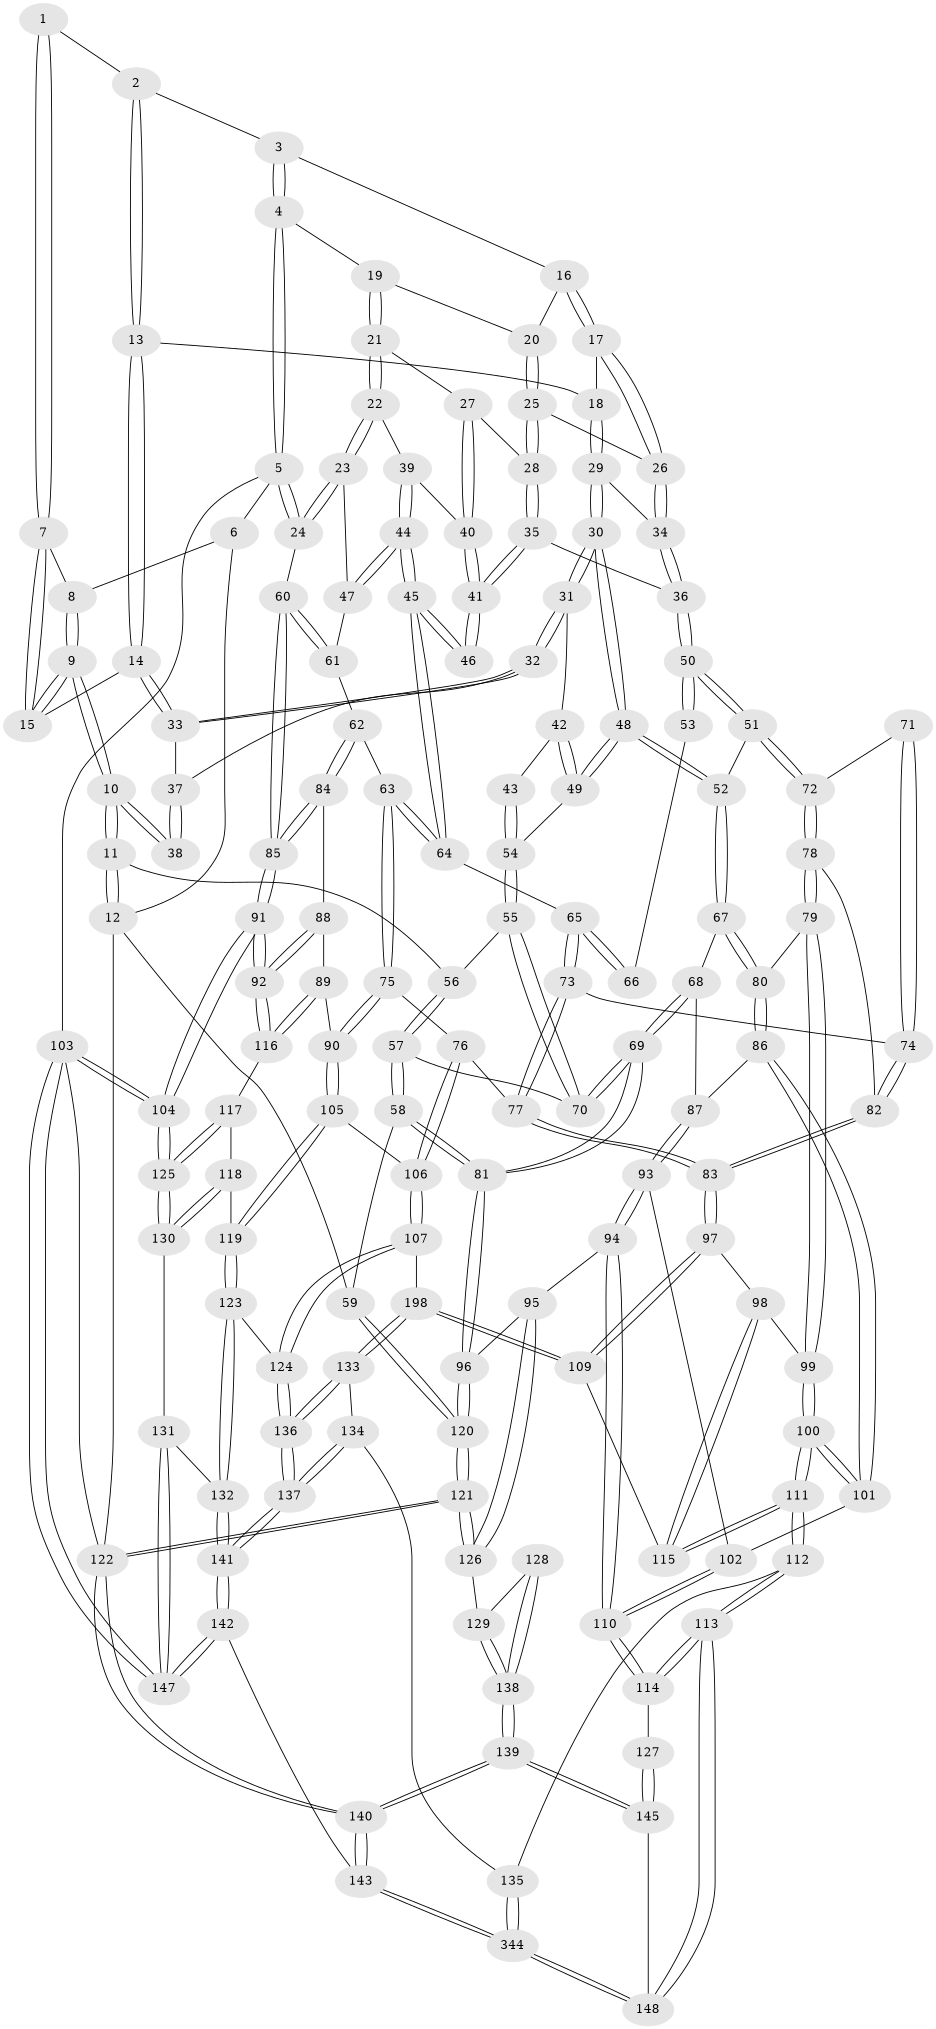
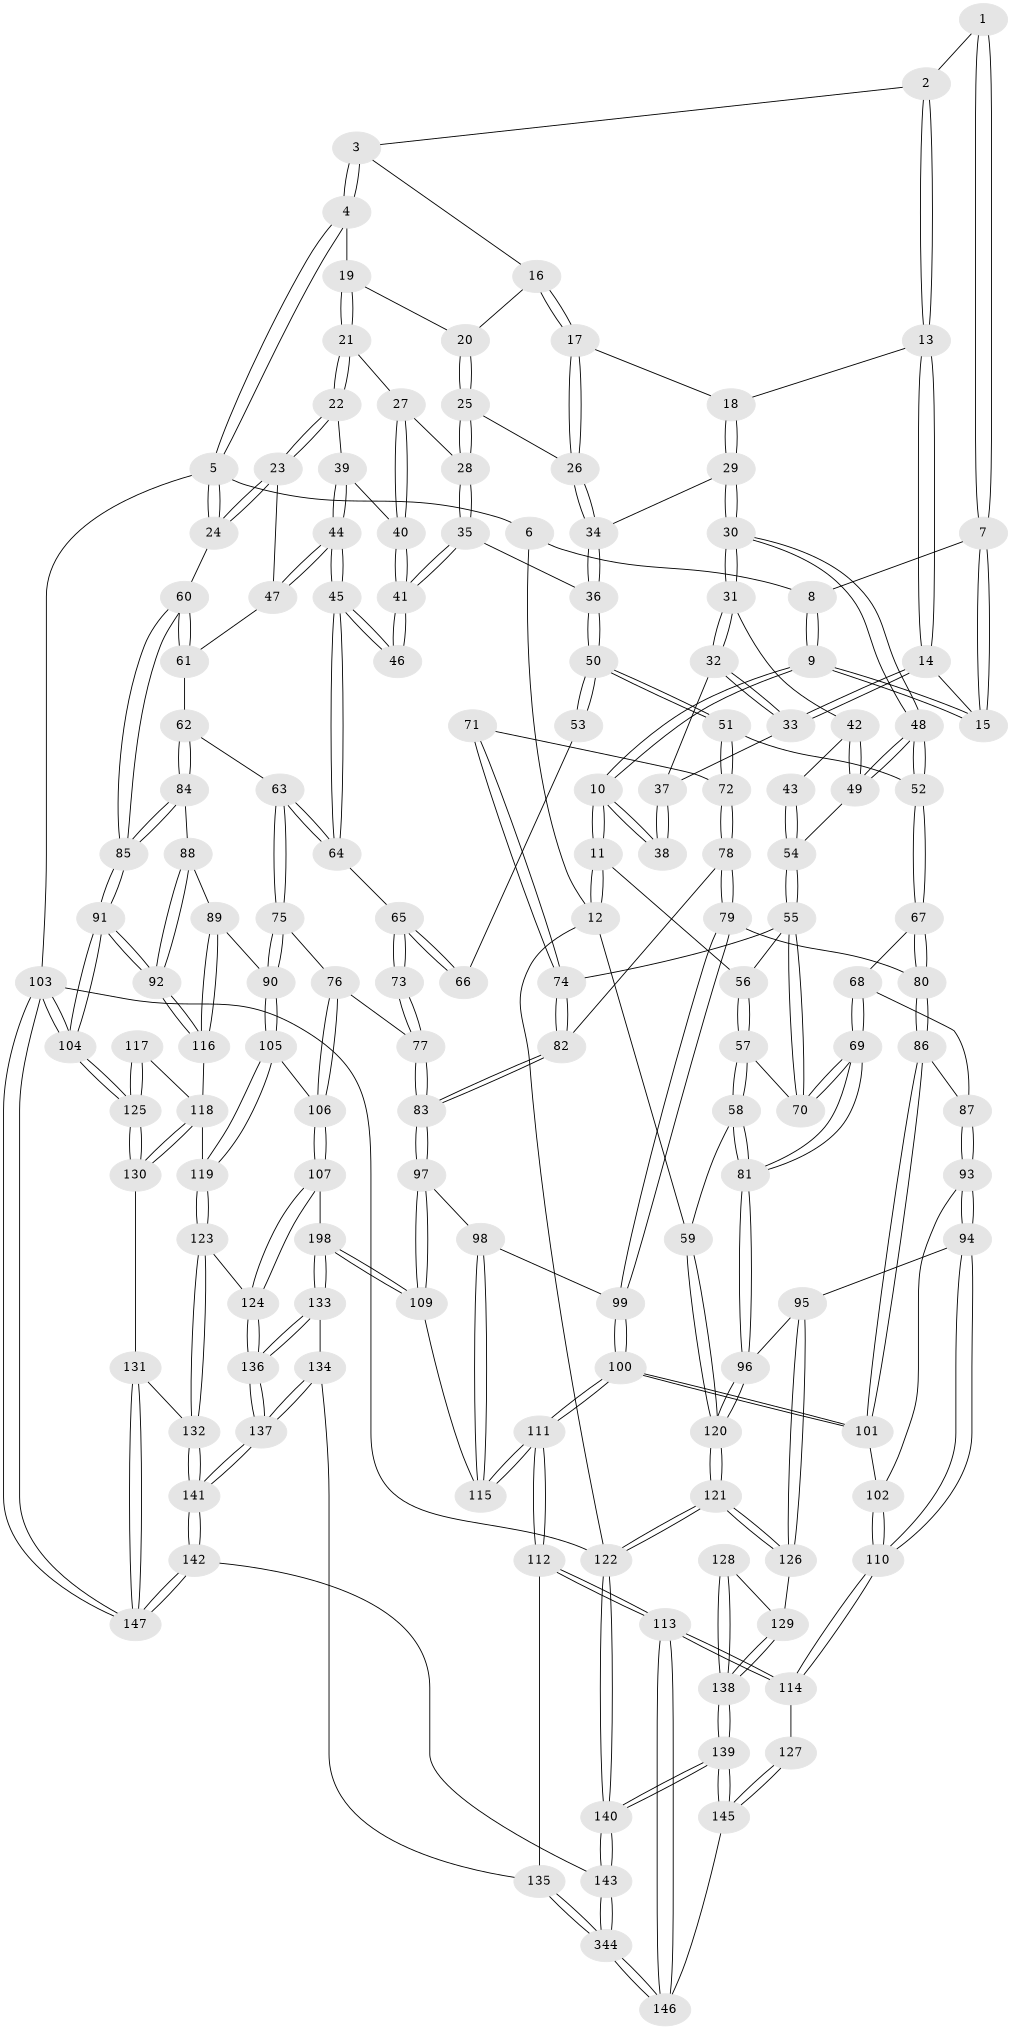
  graph {
    node [color=gray90 style=filled]
    1
    2
    7
    3
    13
    8
    15
    4
    16
    14
    18
    5
    19
    17
    20
    6
    24
    103
    21
    12
    60
    122
    104
    147
    9
    59
    10
    11
    38
    56
    57
    120
    140
    33
    29
    37
    26
    25
    34
    30
    22
    27
    28
    23
    39
    40
    47
    44
    61
    85
    35
    36
    41
    31
    48
    32
    42
    49
    52
    43
    50
    46
    53
    51
    54
    45
    55
    64
    65
    66
    62
    67
    72
    78
    68
    80
    70
    58
    81
    96
    121
    91
    63
    84
    75
    88
    76
    90
    73
    74
    77
    71
    69
    87
    86
    93
    82
    79
    83
    106
    105
    107
    97
    99
    100
    101
    98
    109
    89
    92
    102
    94
    116
    117
    119
    125
    95
    110
    126
    114
    129
    115
    111
    112
    130
    123
    n127 [label=198]
    124
    133
    136
    134
    127
    113
    135
-   146 [label=148]
+   146
    n136 [label=344]
    145
    118
    131
    132
    143
    141
    137
    138
    128
    139
    142
    1 -- 2
    1 -- 7
    1 -- 7
    2 -- 3
    2 -- 13
    2 -- 13
    7 -- 8
    7 -- 15
    7 -- 15
    3 -- 4
    3 -- 4
    3 -- 16
    13 -- 14
    13 -- 14
    13 -- 18
    8 -- 9
    8 -- 9
    4 -- 5
    4 -- 5
    4 -- 19
    16 -- 17
    16 -- 17
    16 -- 20
    14 -- 15
    14 -- 33
    14 -- 33
    18 -- 29
    18 -- 29
    5 -- 6
    5 -- 24
    5 -- 24
    5 -- 103
    19 -- 20
    19 -- 21
    19 -- 21
    17 -- 18
    17 -- 26
    17 -- 26
    20 -- 25
    20 -- 25
    6 -- 8
    6 -- 12
    24 -- 60
    103 -- 122
    103 -- 104
    103 -- 104
    103 -- 147
    103 -- 147
    21 -- 22
    21 -- 22
    21 -- 27
    12 -- 122
    12 -- 59
    60 -- 61
    60 -- 61
    60 -- 85
    60 -- 85
    122 -- 140
    122 -- 140
    104 -- 125
    104 -- 125
    9 -- 15
    9 -- 15
    9 -- 10
    9 -- 10
    59 -- 120
    59 -- 120
    10 -- 11
    10 -- 11
    10 -- 38
    10 -- 38
    11 -- 12
    11 -- 12
    11 -- 56
    56 -- 57
    56 -- 57
    57 -- 70
    57 -- 58
    57 -- 58
    120 -- 121
    120 -- 121
    140 -- 143
    140 -- 143
    33 -- 37
    29 -- 34
    29 -- 30
    29 -- 30
    37 -- 38
    37 -- 38
    26 -- 34
    26 -- 34
    25 -- 26
    25 -- 28
    25 -- 28
    34 -- 36
    34 -- 36
    30 -- 31
    30 -- 31
    30 -- 48
    30 -- 48
    22 -- 23
    22 -- 23
    22 -- 39
    27 -- 28
    27 -- 40
    27 -- 40
    28 -- 35
    28 -- 35
    23 -- 24
    23 -- 24
    23 -- 47
    39 -- 40
    39 -- 44
    39 -- 44
    40 -- 41
    40 -- 41
    47 -- 61
    44 -- 47
    44 -- 47
    44 -- 45
    44 -- 45
    61 -- 62
    85 -- 91
    85 -- 91
    35 -- 36
    35 -- 41
    35 -- 41
    36 -- 50
    36 -- 50
    41 -- 46
    41 -- 46
    31 -- 32
    31 -- 32
    31 -- 42
    48 -- 49
    48 -- 49
    48 -- 52
    48 -- 52
    32 -- 33
    32 -- 33
    32 -- 37
    42 -- 49
    42 -- 49
    42 -- 43
    49 -- 54
    52 -- 67
    52 -- 67
    43 -- 54
    43 -- 54
    50 -- 53
    50 -- 53
    50 -- 51
    50 -- 51
    53 -- 66
    51 -- 52
    51 -- 72
    51 -- 72
    54 -- 55
    54 -- 55
    45 -- 46
    45 -- 46
    45 -- 64
    45 -- 64
    55 -- 56
    55 -- 70
    55 -- 70
    64 -- 65
    65 -- 66
    65 -- 66
    65 -- 73
    65 -- 73
    62 -- 63
    62 -- 84
    62 -- 84
    67 -- 68
    67 -- 80
    67 -- 80
    72 -- 78
    72 -- 78
    78 -- 82
    78 -- 79
    78 -- 79
    68 -- 69
    68 -- 69
    68 -- 87
    80 -- 86
    80 -- 86
    58 -- 59
    58 -- 81
    58 -- 81
    81 -- 96
    81 -- 96
    96 -- 120
    96 -- 120
    121 -- 122
    121 -- 122
    121 -- 126
    121 -- 126
    91 -- 104
    91 -- 104
    91 -- 92
    91 -- 92
    63 -- 64
    63 -- 64
    63 -- 75
    63 -- 75
    84 -- 85
    84 -- 85
    84 -- 88
    75 -- 76
    75 -- 90
    75 -- 90
    88 -- 89
    88 -- 92
    88 -- 92
    76 -- 77
    76 -- 106
    76 -- 106
    90 -- 105
    90 -- 105
-   73 -- 74
+   55 -- 74
    73 -- 77
    73 -- 77
    74 -- 82
    74 -- 82
    77 -- 83
    77 -- 83
    71 -- 72
    71 -- 74
    71 -- 74
    69 -- 70
    69 -- 70
    69 -- 81
    69 -- 81
    87 -- 93
    87 -- 93
    86 -- 87
    86 -- 101
    86 -- 101
    93 -- 102
    93 -- 94
    93 -- 94
    82 -- 83
    82 -- 83
    79 -- 80
    79 -- 99
    79 -- 99
    83 -- 97
    83 -- 97
    106 -- 107
    106 -- 107
    105 -- 106
    105 -- 119
    105 -- 119
    107 -- n127
    107 -- 124
    107 -- 124
    97 -- 98
    97 -- 109
    97 -- 109
    99 -- 100
    99 -- 100
    100 -- 101
    100 -- 101
    100 -- 111
    100 -- 111
    101 -- 102
    98 -- 99
    98 -- 115
    98 -- 115
    109 -- 115
    89 -- 90
    89 -- 116
    89 -- 116
    92 -- 116
    92 -- 116
    102 -- 110
    102 -- 110
    94 -- 95
    94 -- 110
    94 -- 110
-   116 -- 117
+   116 -- 118
    117 -- 125
    117 -- 125
    117 -- 118
    119 -- 123
    119 -- 123
    125 -- 130
    125 -- 130
    95 -- 96
    95 -- 126
    95 -- 126
    110 -- 114
    110 -- 114
    126 -- 129
    114 -- 127
    129 -- 138
    129 -- 138
    111 -- 115
    111 -- 115
    111 -- 112
    111 -- 112
    112 -- 113
    112 -- 113
    112 -- 135
    130 -- 131
    123 -- 124
    123 -- 132
    123 -- 132
    n127 -- 109
    n127 -- 109
    n127 -- 133
    n127 -- 133
    124 -- 136
    124 -- 136
    133 -- 136
    133 -- 136
    133 -- 134
    136 -- 137
    136 -- 137
    134 -- 135
    134 -- 137
    134 -- 137
    127 -- 145
    127 -- 145
    113 -- 114
    113 -- 114
    113 -- 146
    113 -- 146
    135 -- n136
    135 -- n136
    n136 -- 146
    n136 -- 146
    145 -- 146
    118 -- 119
    118 -- 130
    118 -- 130
    131 -- 147
    131 -- 147
    131 -- 132
    132 -- 141
    132 -- 141
    143 -- n136
    143 -- n136
    141 -- 142
    141 -- 142
    137 -- 141
    137 -- 141
    138 -- 139
    138 -- 139
    128 -- 129
    128 -- 138
    128 -- 138
    139 -- 140
    139 -- 140
    139 -- 145
    139 -- 145
    142 -- 147
    142 -- 147
    142 -- 143
  }
